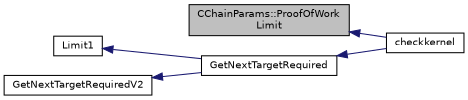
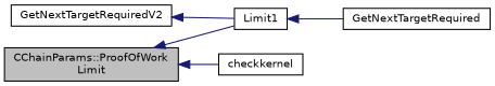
  digraph {
    rankdir=LR
    node [color=black fillcolor=white fontname=Helvetica fontsize=10 shape=record style=filled]
    edge [color=midnightblue dir=back fontname=Helvetica fontsize=10 labelfontname=Helvetica labelfontsize=10 style=solid]
    n1 [fillcolor=grey75 fontcolor=black height=0.2 label="CChainParams::ProofOfWork\lLimit" width=0.4]
    n2 [height=0.2 label=Limit1 width=0.4]
    n3 [height=0.2 label=checkkernel width=0.4]
    n4 [height=0.2 label=GetNextTargetRequired width=0.4]
    n5 [height=0.2 label=GetNextTargetRequiredV2 width=0.4]
+   n1 -> n2
    n1 -> n3
    n2 -> n4
-   n4 -> n3
-   n5 -> n4
+   n5 -> n2
  }
